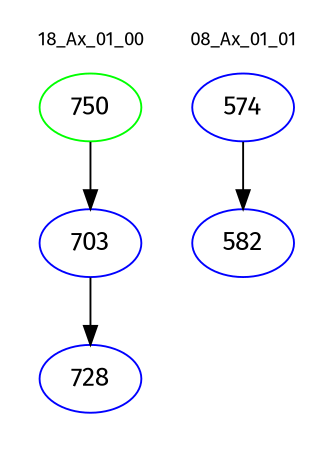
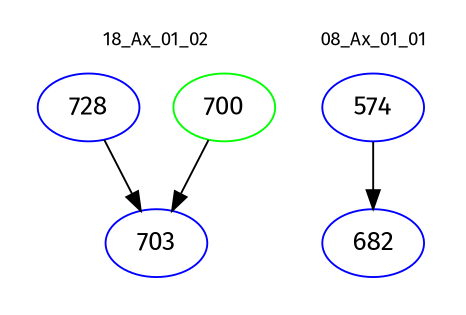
  digraph {
    fontname="Fira Sans"
    node [color=blue fontname="Fira Sans"]
    edge [color=black fontname="Fira Sans"]
-   n1 [color=green label=750]
+   n1 [color=green label=700]
    n2 [label=703]
    n3 [label=728]
    n4 [label=574]
-   n5 [label=582]
+   n5 [label=682]
    subgraph cluster_1 {
      color=white
      fontsize=10
-     label="18_Ax_01_00"
+     label="18_Ax_01_02"
      n1
      n2
      n3
    }
    subgraph cluster_2 {
      color=white
      fontsize=10
      label="08_Ax_01_01"
      n4
      n5
    }
    n1 -> n2
-   n2 -> n3
+   n3 -> n2
    n4 -> n5
  }
